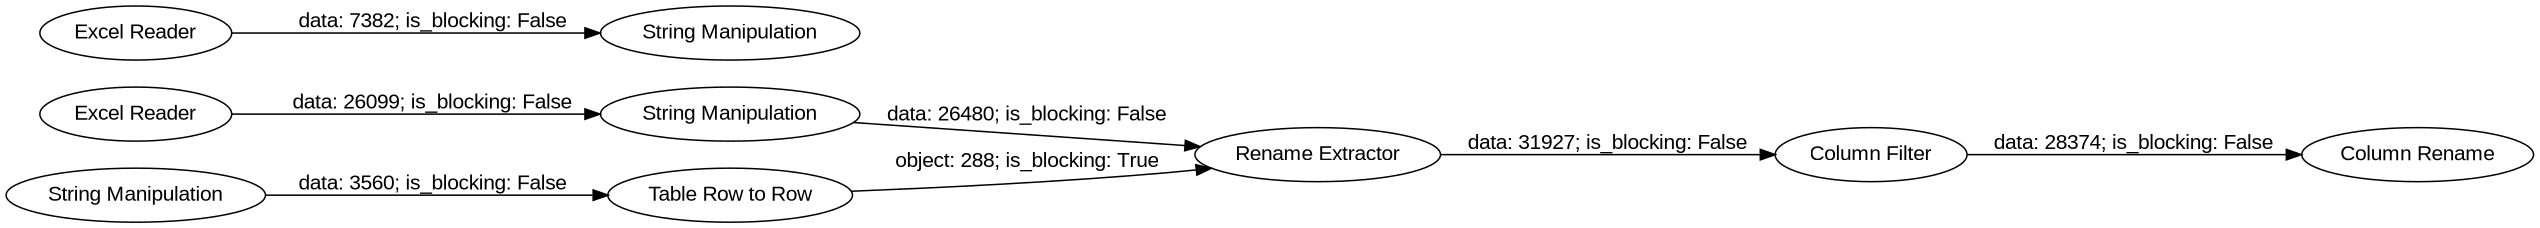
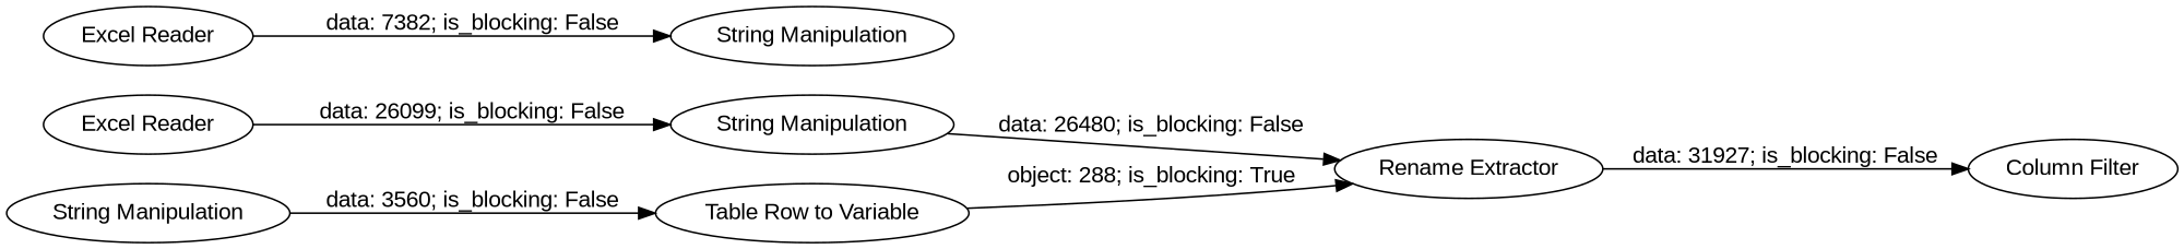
  digraph {
    fontname="Liberation Sans"
    rankdir=LR
    node [fontname="Liberation Sans"]
    edge [fontname="Liberation Sans"]
    n1 [label="Excel Reader"]
    n2 [label="String Manipulation"]
    n3 [label="Rename Extractor"]
-   n4 [label="Table Row to Row"]
+   n4 [label="Table Row to Variable"]
    n5 [label="Column Filter"]
    n6 [label="Excel Reader"]
    n7 [label="String Manipulation"]
    n8 [label="String Manipulation"]
-   n9 [label="Column Rename"]
    n1 -> n2 [label="data: 26099; is_blocking: False"]
    n2 -> n3 [label="data: 26480; is_blocking: False"]
    n3 -> n5 [label="data: 31927; is_blocking: False"]
    n4 -> n3 [label="object: 288; is_blocking: True"]
-   n5 -> n9 [label="data: 28374; is_blocking: False"]
    n6 -> n7 [label="data: 7382; is_blocking: False"]
    n8 -> n4 [label="data: 3560; is_blocking: False"]
  }
